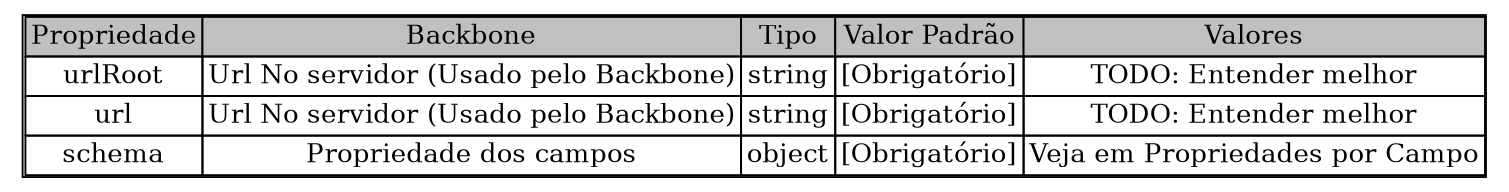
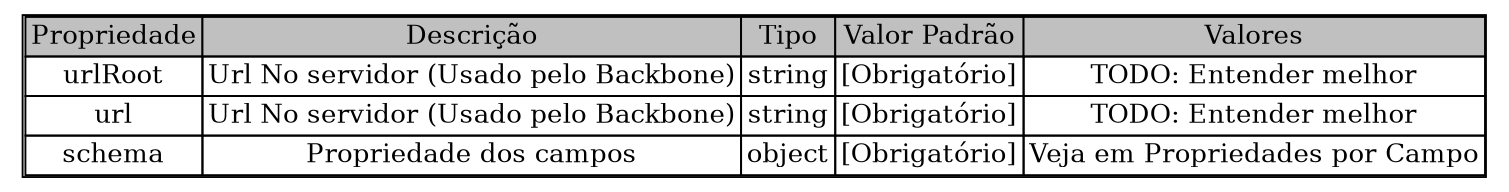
  digraph {
    rankdir=LR
-   n1 [label=< <TABLE BORDER="1" CELLBORDER="1" CELLSPACING="0">  <tr> 	<td BGCOLOR="gray">Propriedade</td> 	<td BGCOLOR="gray">Backbone</td>	 	<td BGCOLOR="gray">Tipo</td>	 	<td BGCOLOR="gray">Valor Padrão</td> 	<td BGCOLOR="gray">Valores</td> </tr>  <tr> 	<td>urlRoot</td> 	<td>Url No servidor (Usado pelo Backbone)</td> 	<td>string</td> 	<td>[Obrigatório]</td> 	<td>TODO: Entender melhor</td>		 </tr>  <tr> 	<td>url</td> 	<td>Url No servidor (Usado pelo Backbone)</td> 	<td>string</td> 	<td>[Obrigatório]</td> 	<td>TODO: Entender melhor</td>		 </tr>  <tr> 	<td>schema</td> 	<td>Propriedade dos campos</td> 	<td>object</td> 	<td>[Obrigatório]</td> 	<td>Veja em Propriedades por Campo</td>		 </tr> </TABLE> > shape=plaintext]
+   n1 [label=< <TABLE BORDER="1" CELLBORDER="1" CELLSPACING="0">  <tr> 	<td BGCOLOR="gray">Propriedade</td> 	<td BGCOLOR="gray">Descrição</td>	 	<td BGCOLOR="gray">Tipo</td>	 	<td BGCOLOR="gray">Valor Padrão</td> 	<td BGCOLOR="gray">Valores</td> </tr>  <tr> 	<td>urlRoot</td> 	<td>Url No servidor (Usado pelo Backbone)</td> 	<td>string</td> 	<td>[Obrigatório]</td> 	<td>TODO: Entender melhor</td>		 </tr>  <tr> 	<td>url</td> 	<td>Url No servidor (Usado pelo Backbone)</td> 	<td>string</td> 	<td>[Obrigatório]</td> 	<td>TODO: Entender melhor</td>		 </tr>  <tr> 	<td>schema</td> 	<td>Propriedade dos campos</td> 	<td>object</td> 	<td>[Obrigatório]</td> 	<td>Veja em Propriedades por Campo</td>		 </tr> </TABLE> > shape=plaintext]
  }
